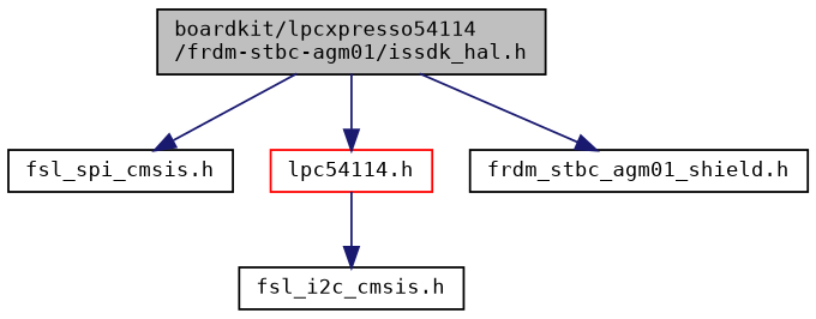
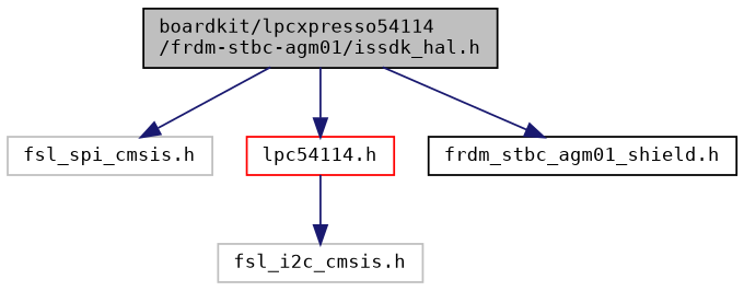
  digraph {
    fontname="DejaVu Sans Mono"
    node [color=black fillcolor=white fontname="DejaVu Sans Mono" fontsize=10 shape=record style=filled]
    edge [color=midnightblue fontname="DejaVu Sans Mono" fontsize=10 labelfontname=Helvetica labelfontsize=10 style=solid]
    n1 [fillcolor=grey75 fontcolor=black height=0.2 label="boardkit/lpcxpresso54114\l/frdm-stbc-agm01/issdk_hal.h" width=0.4]
-   n2 [height=0.2 label="fsl_spi_cmsis.h" width=0.4]
+   n2 [color=grey75 height=0.2 label="fsl_spi_cmsis.h" width=0.4]
    n3 [color=red height=0.2 label="lpc54114.h" width=0.4]
    n4 [height=0.2 label="frdm_stbc_agm01_shield.h" width=0.4]
-   n5 [height=0.2 label="fsl_i2c_cmsis.h" width=0.4]
+   n5 [color=grey75 height=0.2 label="fsl_i2c_cmsis.h" width=0.4]
    n1 -> n2
    n1 -> n3
    n1 -> n4
    n3 -> n5
  }
